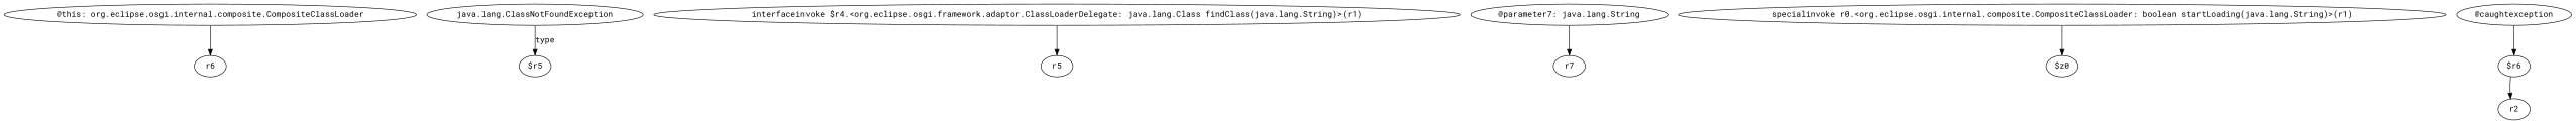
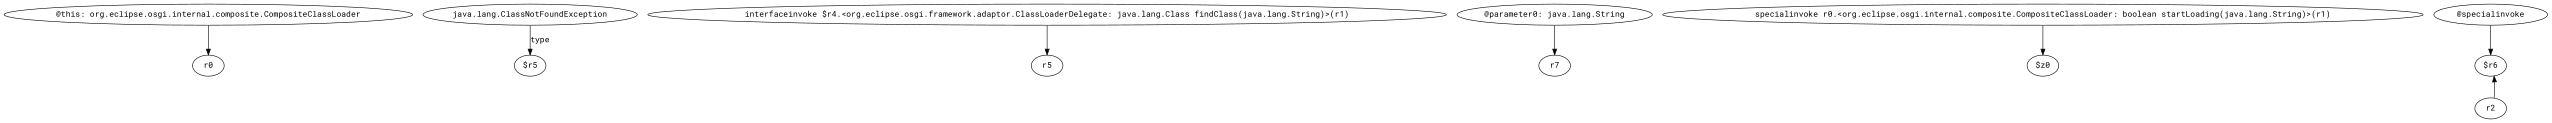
  digraph {
    fontname="Roboto Mono"
    node [fontname="Roboto Mono"]
    edge [fontname="Roboto Mono"]
    n1 [label="@this: org.eclipse.osgi.internal.composite.CompositeClassLoader"]
-   n2 [label=r6]
+   n2 [label=r0]
    n3 [label="java.lang.ClassNotFoundException"]
    n4 [label="$r5"]
    n5 [label="interfaceinvoke $r4.<org.eclipse.osgi.framework.adaptor.ClassLoaderDelegate: java.lang.Class findClass(java.lang.String)>(r1)"]
    n6 [label=r5]
-   n7 [label="@parameter7: java.lang.String"]
+   n7 [label="@parameter0: java.lang.String"]
    n8 [label=r7]
    n9 [label="specialinvoke r0.<org.eclipse.osgi.internal.composite.CompositeClassLoader: boolean startLoading(java.lang.String)>(r1)"]
    n10 [label="$z0"]
-   n11 [label="@caughtexception"]
+   n11 [label="@specialinvoke"]
    n12 [label="$r6"]
    n13 [label=r2]
    n1 -> n2
    n3 -> n4 [label=type]
    n5 -> n6
    n7 -> n8
    n9 -> n10
    n11 -> n12
-   n12 -> n13
+   n13 -> n12
  }
